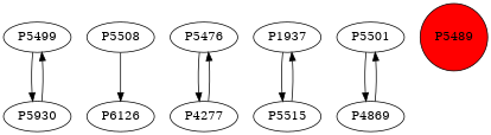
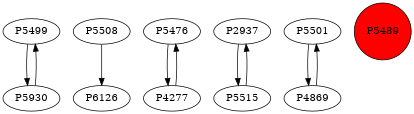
  digraph {
    P5499
    P5930
    P5508
    P6126
    n5 [label=P5476]
    P4277
-   P2937 [label=P1937]
+   P2937
    P5515
    P5501
    P4869
    P5489 [fillcolor=red shape=circle style=filled]
    P5499 -> P5930
    P5930 -> P5499
    P5508 -> P6126
    n5 -> P4277
    P4277 -> n5
    P2937 -> P5515
    P5515 -> P2937
    P5501 -> P4869
    P4869 -> P5501
  }
